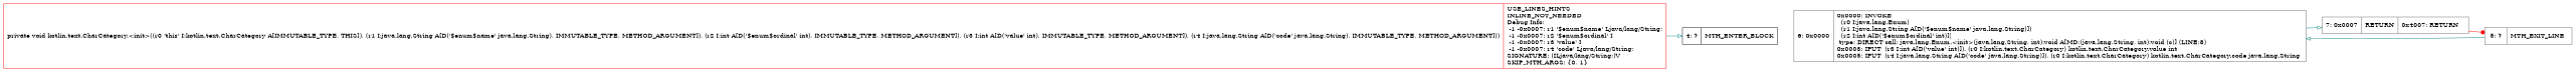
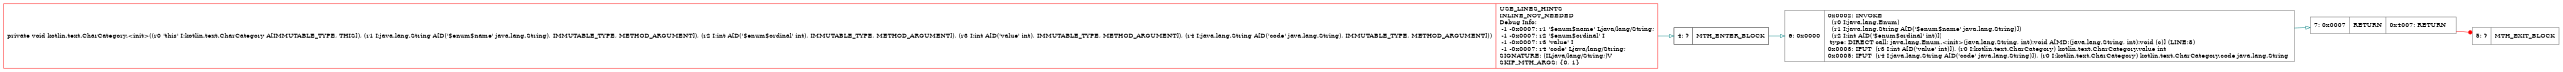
  digraph {
    rankdir=LR
    node [color=gray40 shape=record]
    edge [arrowhead=onormal color=teal]
    n1 [color=black label="{4\:\ ?|MTH_ENTER_BLOCK\l}"]
-   n2 [label="{6\:\ 0x0000|0x0000: INVOKE  \l  (r0 I:java.lang.Enum)\l  (r1 I:java.lang.String A[D('$enum$name' java.lang.String)])\l  (r2 I:int A[D('$enum$ordinal' int)])\l type: DIRECT call: java.lang.Enum.\<init\>(java.lang.String, int):void A[MD:(java.lang.String, int):void (c)] (LINE:8)\l0x0003: IPUT  (r3 I:int A[D('value' int)]), (r0 I:kotlin.text.CharCategory) kotlin.text.CharCategory.value int \l0x0005: IPUT  (r4 I:java.lang.String A[D('code' java.lang.String)]), (r0 I:kotlin.text.CharCategory) kotlin.text.CharCategory.code java.lang.String \l}"]
+   n2 [label="{6\:\ 0x0000|0x0002: INVOKE  \l  (r0 I:java.lang.Enum)\l  (r1 I:java.lang.String A[D('$enum$name' java.lang.String)])\l  (r2 I:int A[D('$enum$ordinal' int)])\l type: DIRECT call: java.lang.Enum.\<init\>(java.lang.String, int):void A[MD:(java.lang.String, int):void (c)] (LINE:8)\l0x0003: IPUT  (r3 I:int A[D('value' int)]), (r0 I:kotlin.text.CharCategory) kotlin.text.CharCategory.value int \l0x0005: IPUT  (r4 I:java.lang.String A[D('code' java.lang.String)]), (r0 I:kotlin.text.CharCategory) kotlin.text.CharCategory.code java.lang.String \l}"]
    n3 [label="{7\:\ 0x0007|RETURN\l|0x4007: RETURN   \l}"]
-   n4 [label="{5\:\ ?|MTH_EXIT_LINE\l}"]
+   n4 [label="{5\:\ ?|MTH_EXIT_BLOCK\l}"]
    n5 [color=red label="{private void kotlin.text.CharCategory.\<init\>((r0 'this' I:kotlin.text.CharCategory A[IMMUTABLE_TYPE, THIS]), (r1 I:java.lang.String A[D('$enum$name' java.lang.String), IMMUTABLE_TYPE, METHOD_ARGUMENT]), (r2 I:int A[D('$enum$ordinal' int), IMMUTABLE_TYPE, METHOD_ARGUMENT]), (r3 I:int A[D('value' int), IMMUTABLE_TYPE, METHOD_ARGUMENT]), (r4 I:java.lang.String A[D('code' java.lang.String), IMMUTABLE_TYPE, METHOD_ARGUMENT]))  | USE_LINES_HINTS\lINLINE_NOT_NEEDED\lDebug Info:\l  \-1 \-0x0007: r1 '$enum$name' Ljava\/lang\/String;\l  \-1 \-0x0007: r2 '$enum$ordinal' I\l  \-1 \-0x0007: r3 'value' I\l  \-1 \-0x0007: r4 'code' Ljava\/lang\/String;\lSIGNATURE: (ILjava\/lang\/String;)V\lSKIP_MTH_ARGS: \{0, 1\}\l}"]
-   n4 -> n2
+   n1 -> n2
    n2 -> n3
    n3 -> n4 [arrowhead=dot color=red]
    n5 -> n1
  }
